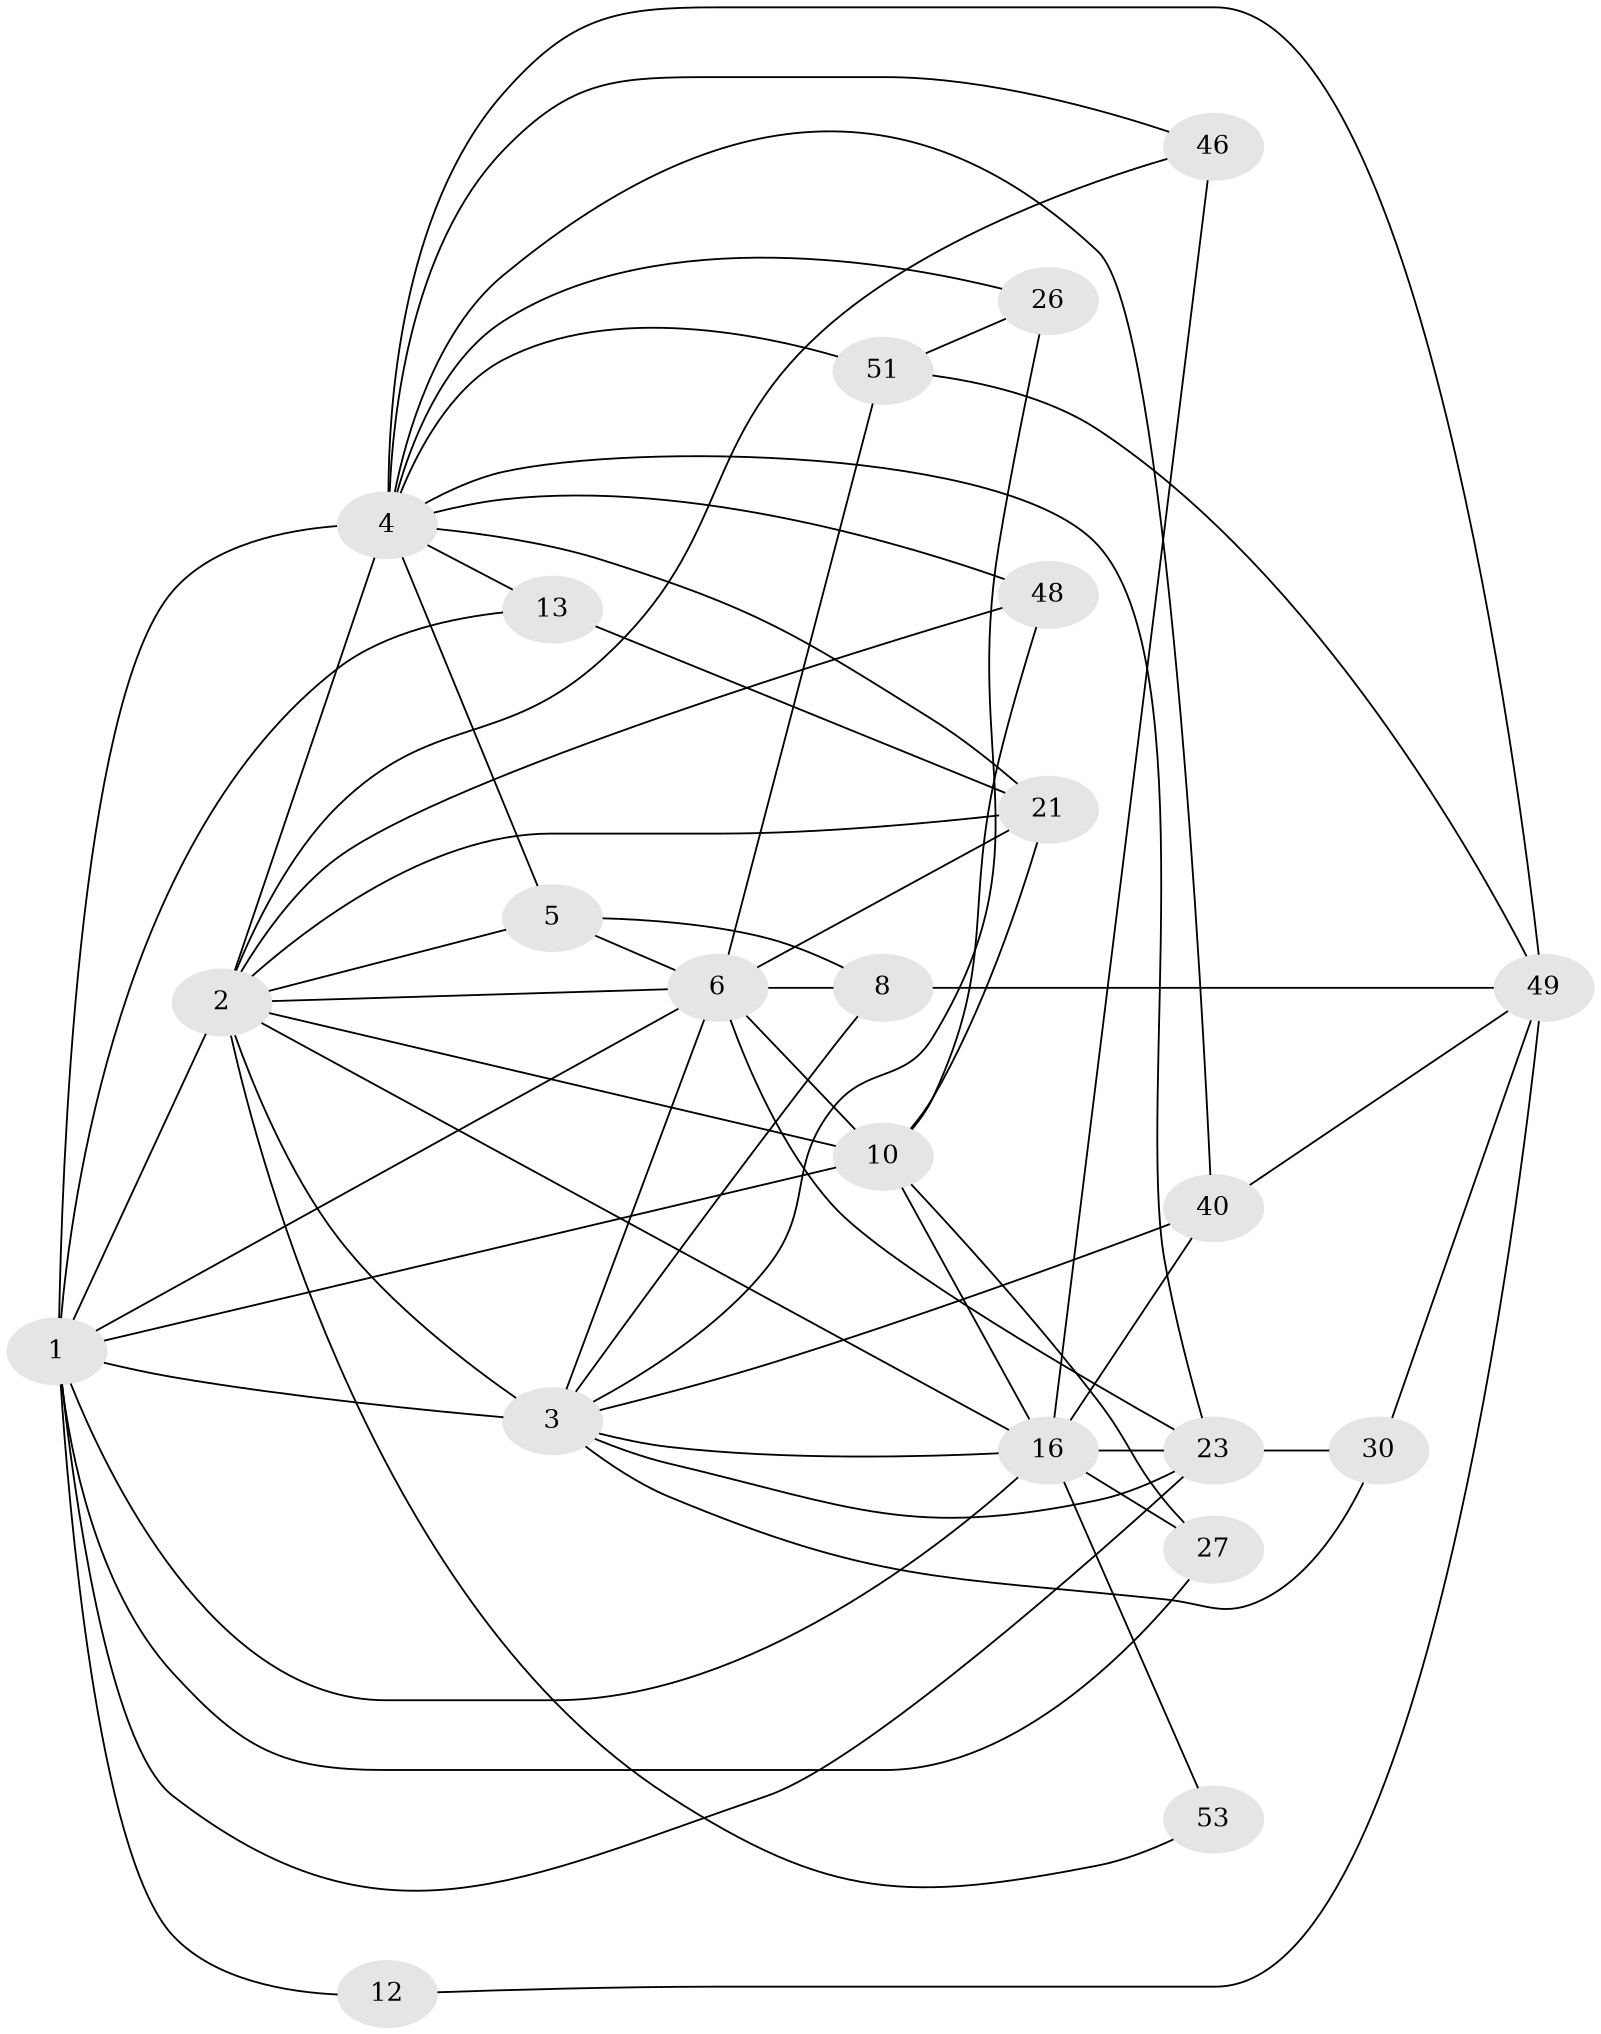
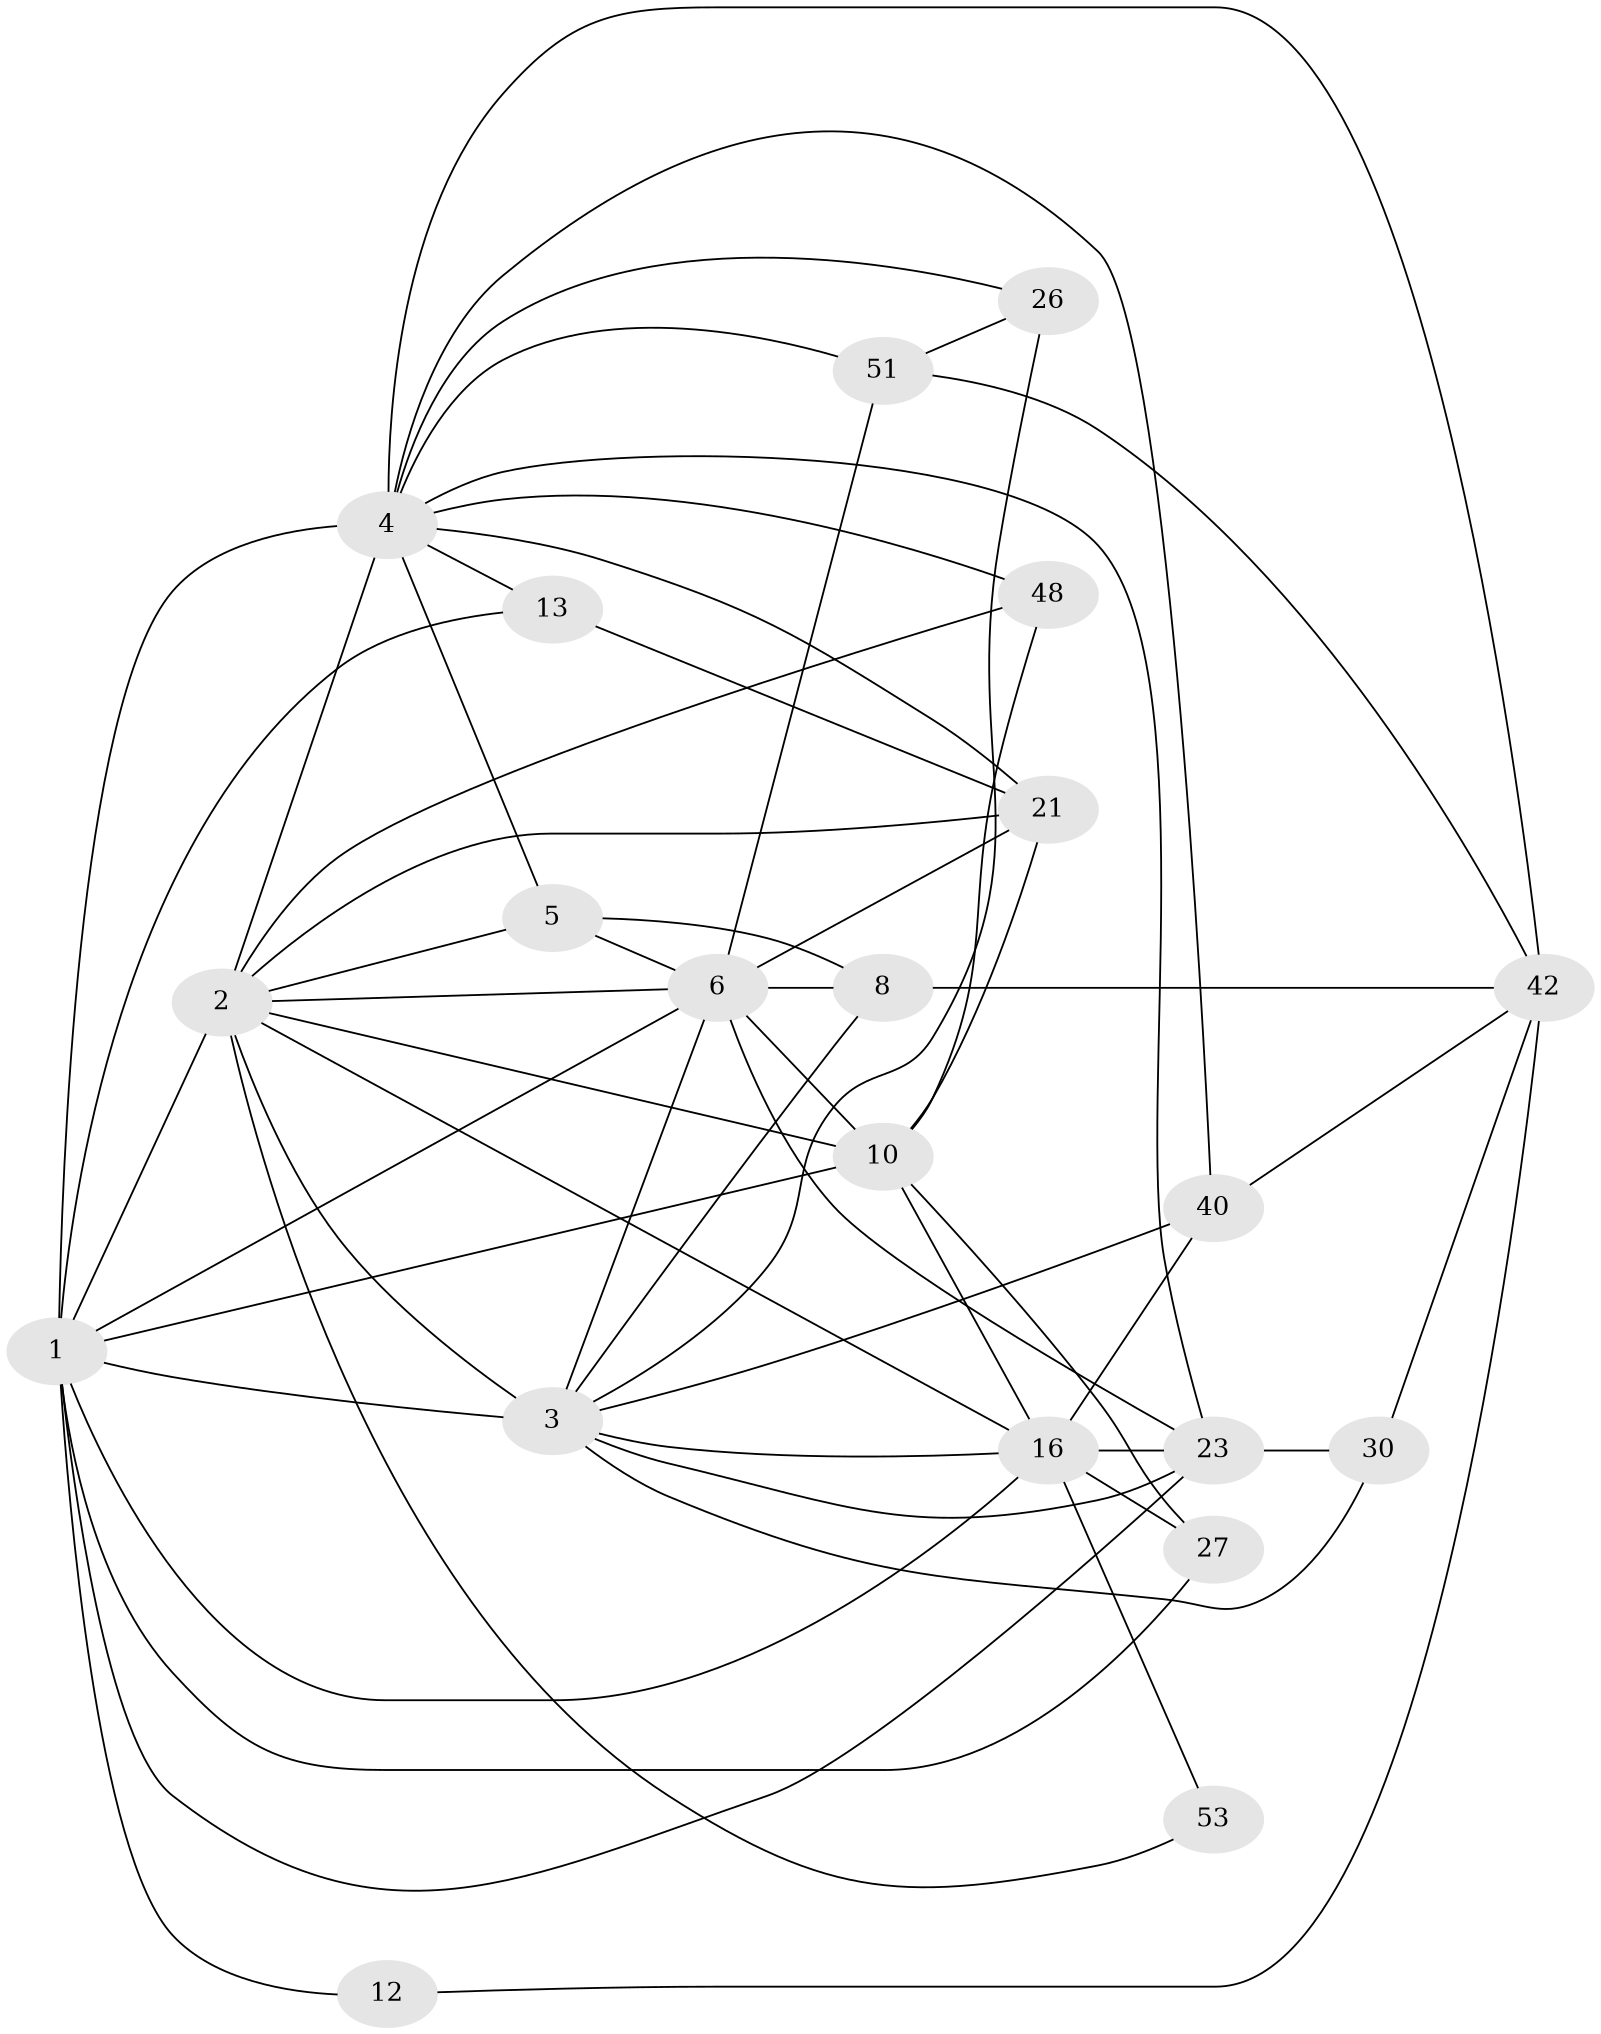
  graph {
    rankdir=LR
    node [color=gray90 style=filled]
    1 [super="+20+7+19"]
    2 [super="+24"]
    3 [super="+41+15"]
    4 [super="+14+22+49+29"]
    6 [super="+44"]
    10 [super="+34+51"]
    12
    13 [super="+31"]
    16 [super="+50+32"]
    23 [super="+38+28"]
    27
    5 [super="+18"]
-   46
    48
    53
    21 [super="+54+33"]
    8
    26
    30
    40 [super="+55"]
-   42 [super="+45" label=49]
+   42 [super="+45"]
    n22 [label=51 super="+17"]
    1 -- 2
    1 -- 3
    1 -- 4 [weight=3]
    1 -- 6
    1 -- 10 [weight=2]
    1 -- 12
    1 -- 13
    1 -- 16 [weight=2]
    1 -- 23
    1 -- 27
    2 -- 3
    2 -- 4 [weight=2]
    2 -- 6
    2 -- 10 [weight=2]
    2 -- 16
    2 -- 5
-   2 -- 46
    2 -- 48
    2 -- 53
    2 -- 21
    3 -- 6
    3 -- 16
    3 -- 23 [weight=2]
    3 -- 8
    3 -- 26
    3 -- 30
    3 -- 40
    4 -- 13 [weight=2]
    4 -- 23
    4 -- 5
-   4 -- 46
    4 -- 48
    4 -- 21 [weight=2]
    4 -- 26
    4 -- 40
    4 -- 42
    4 -- n22
    6 -- 10 [weight=2]
    6 -- 23
    6 -- 21
    6 -- 8
    6 -- n22
    10 -- 16
    10 -- 27
    10 -- 48
    10 -- 21
    12 -- 42
    13 -- 21
    16 -- 23
    16 -- 27
-   16 -- 46
    16 -- 53
    16 -- 40
    23 -- 30
    5 -- 6
    5 -- 8
    8 -- 42 [weight=2]
    30 -- 42
    40 -- 42
    n22 -- 26
    n22 -- 42
  }
